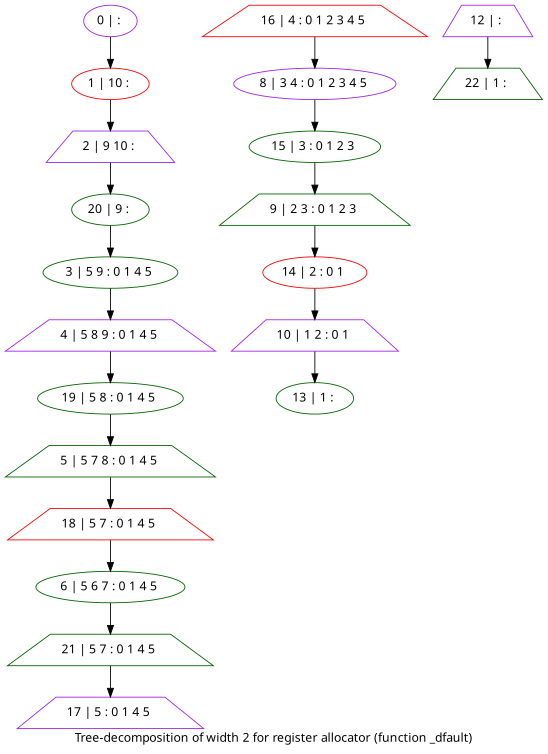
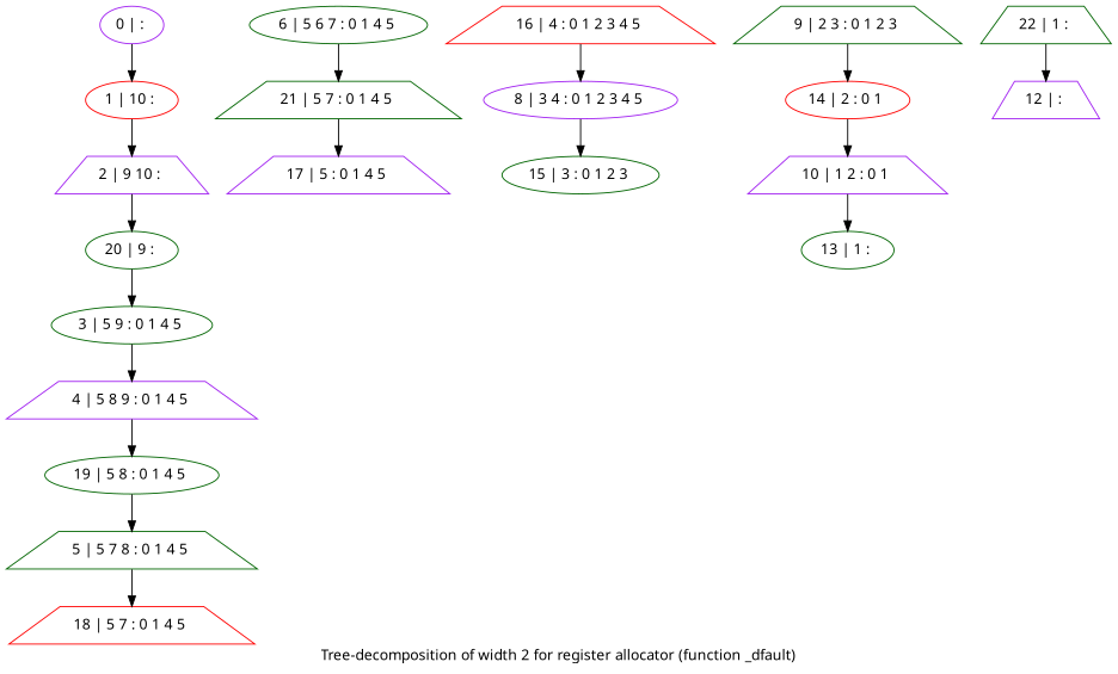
  digraph {
    fontname="Noto Sans"
    label="Tree-decomposition of width 2 for register allocator (function _dfault)"
    node [color=darkgreen fontname="Noto Sans" shape=trapezium]
    edge [fontname="Noto Sans"]
    n1 [color=purple label="0 | : " shape=ellipse]
    n2 [color=red label="1 | 10 : " shape=ellipse]
    n3 [color=purple label="2 | 9 10 : "]
    n4 [label="20 | 9 : " shape=ellipse]
    n5 [label="3 | 5 9 : 0 1 4 5 " shape=ellipse]
    n6 [color=purple label="4 | 5 8 9 : 0 1 4 5 "]
    n7 [label="19 | 5 8 : 0 1 4 5 " shape=ellipse]
    n8 [label="5 | 5 7 8 : 0 1 4 5 "]
    n9 [color=red label="18 | 5 7 : 0 1 4 5 "]
    n10 [label="6 | 5 6 7 : 0 1 4 5 " shape=ellipse]
    n11 [label="21 | 5 7 : 0 1 4 5 "]
    n12 [color=purple label="17 | 5 : 0 1 4 5 "]
    n13 [color=red label="16 | 4 : 0 1 2 3 4 5 "]
    n14 [color=purple label="8 | 3 4 : 0 1 2 3 4 5 " shape=ellipse]
    n15 [label="15 | 3 : 0 1 2 3 " shape=ellipse]
    n16 [label="9 | 2 3 : 0 1 2 3 "]
    n17 [color=red label="14 | 2 : 0 1 " shape=ellipse]
    n18 [color=purple label="10 | 1 2 : 0 1 "]
    n19 [label="13 | 1 : " shape=ellipse]
    n20 [label="22 | 1 : "]
    n21 [color=purple label="12 | : "]
    n1 -> n2
    n2 -> n3
    n3 -> n4
    n4 -> n5
    n5 -> n6
    n6 -> n7
    n7 -> n8
    n8 -> n9
-   n9 -> n10
    n10 -> n11
    n11 -> n12
    n13 -> n14
    n14 -> n15
-   n15 -> n16
    n16 -> n17
    n17 -> n18
    n18 -> n19
-   n21 -> n20
+   n20 -> n21
  }
